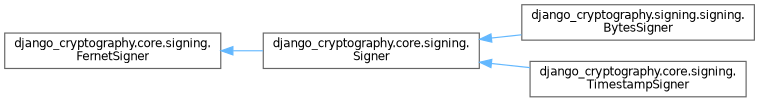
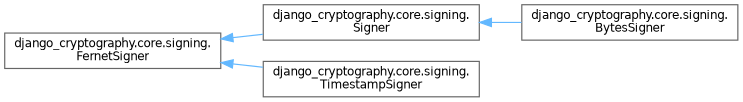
  digraph {
    rankdir=LR
    node [color=grey40 fillcolor=white fontname=Helvetica fontsize=10 shape=box style=filled]
    edge [color=steelblue1 dir=back fontname=Helvetica fontsize=10 labelfontname=Helvetica labelfontsize=10 style=solid]
    n1 [height=0.2 label="django_cryptography.core.signing.\lSigner" width=0.4]
-   n2 [height=0.2 label="django_cryptography.signing.signing.\lBytesSigner" width=0.4]
+   n2 [height=0.2 label="django_cryptography.core.signing.\lBytesSigner" width=0.4]
    n3 [height=0.2 label="django_cryptography.core.signing.\lTimestampSigner" width=0.4]
    n4 [height=0.2 label="django_cryptography.core.signing.\lFernetSigner" width=0.4]
    n1 -> n2
-   n1 -> n3
+   n4 -> n3
    n4 -> n1
  }
